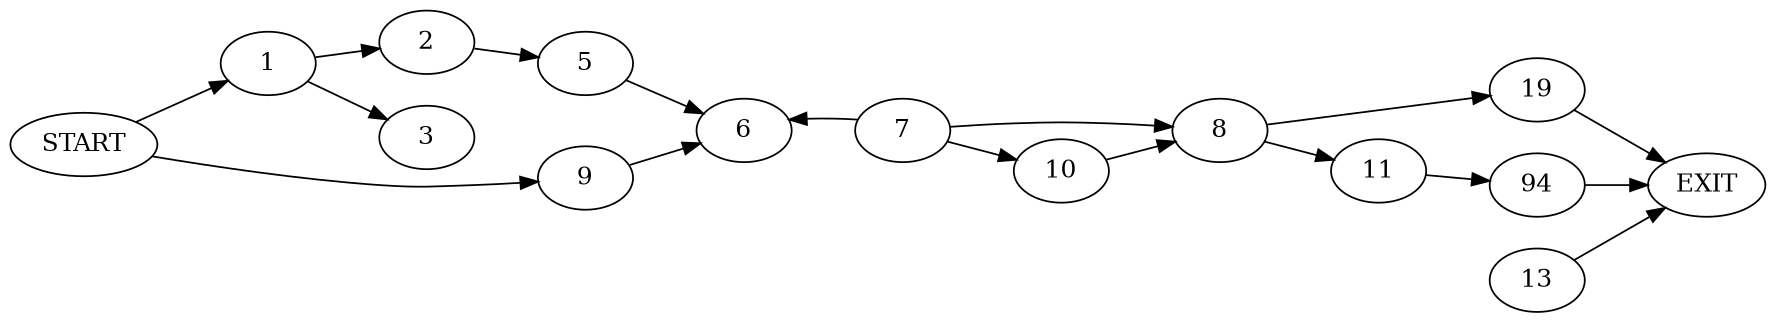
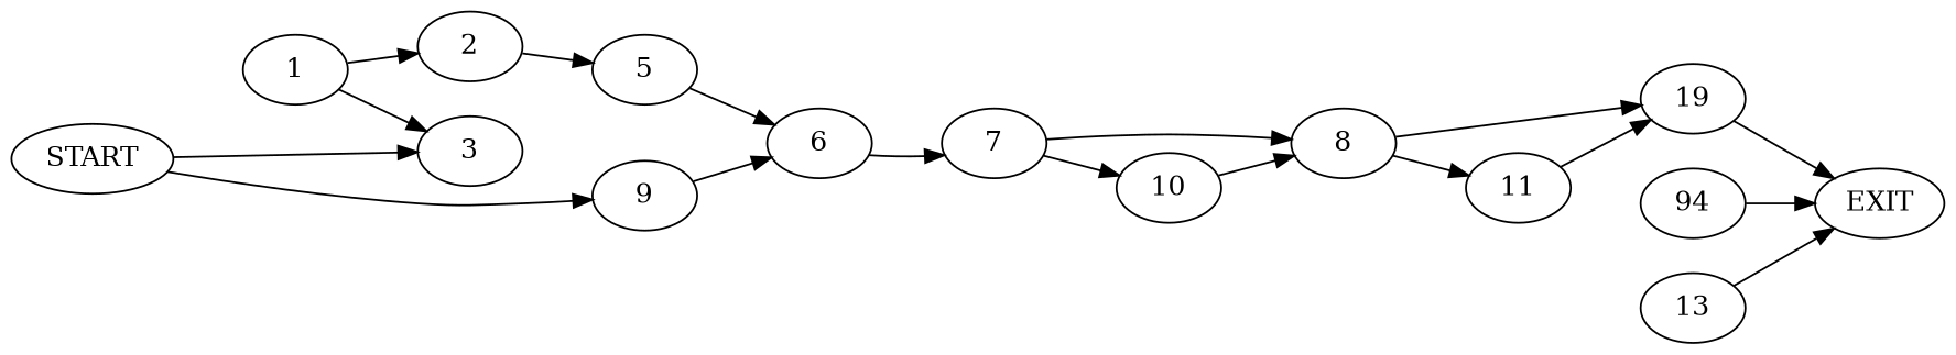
  digraph {
    rankdir=LR
    n1 [label=START]
    1
    9
    2
    3
    6
    n7 [label=EXIT]
    5
    7
    8
    10
    11
    n13 [label=19]
    n14 [label=94]
    13
-   n1 -> 1
+   n1 -> 3
    n1 -> 9
    1 -> 2
    1 -> 3
    9 -> 6
    2 -> 5
-   7 -> 6
+   6 -> 7
    5 -> 6
    7 -> 8
    7 -> 10
    8 -> 11
    8 -> n13
    10 -> 8
-   11 -> n14
+   11 -> n13
    n13 -> n7
    n14 -> n7
    13 -> n7
  }
